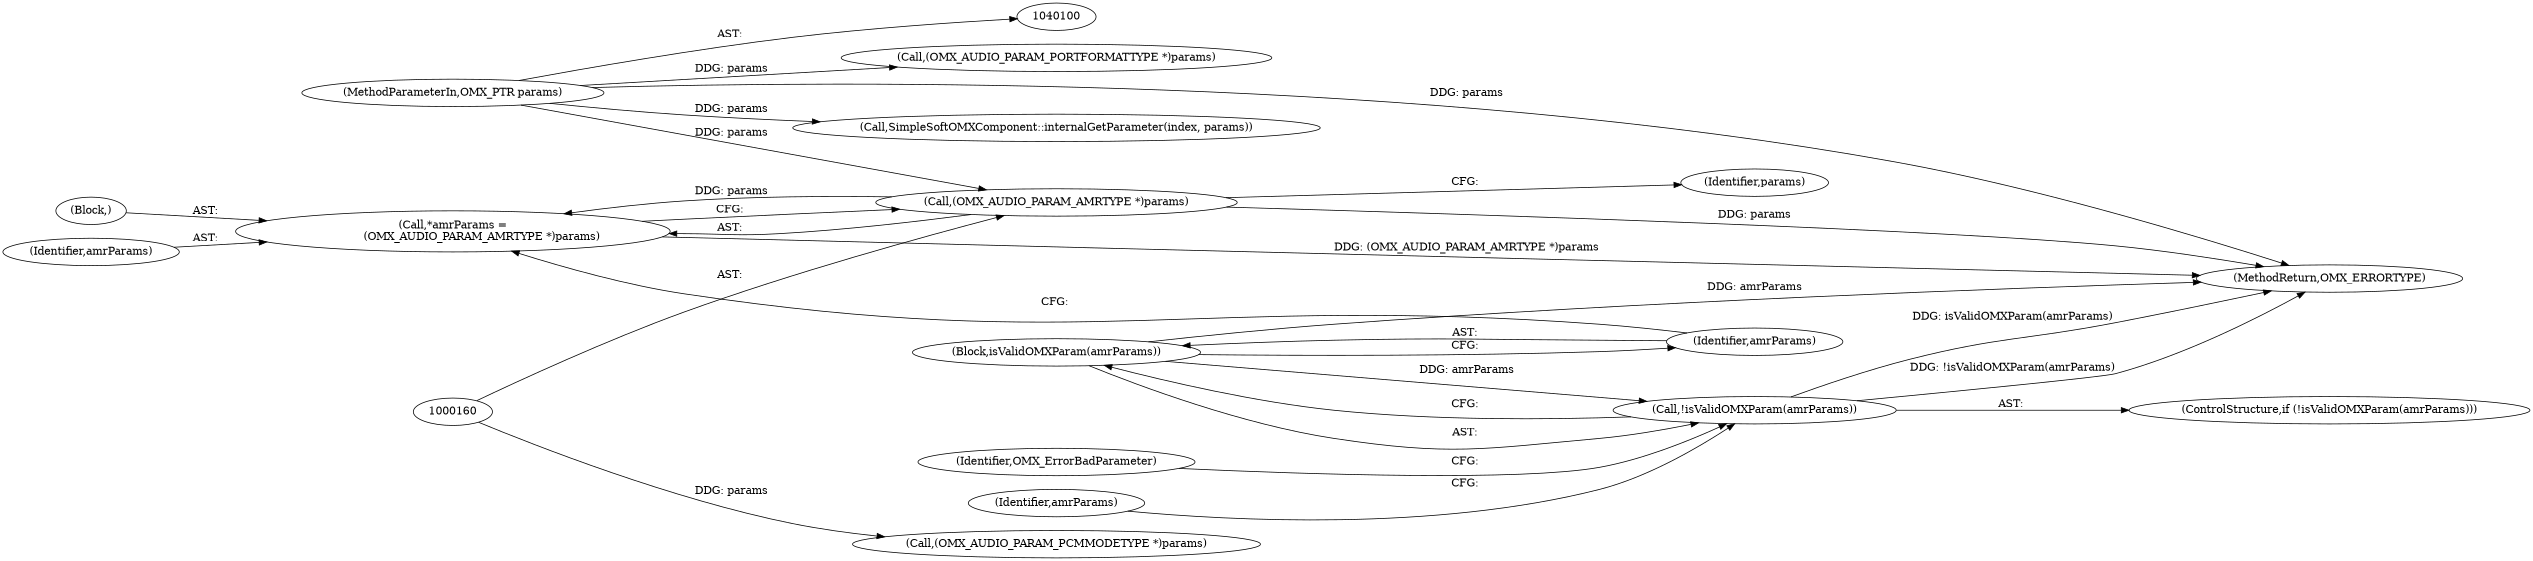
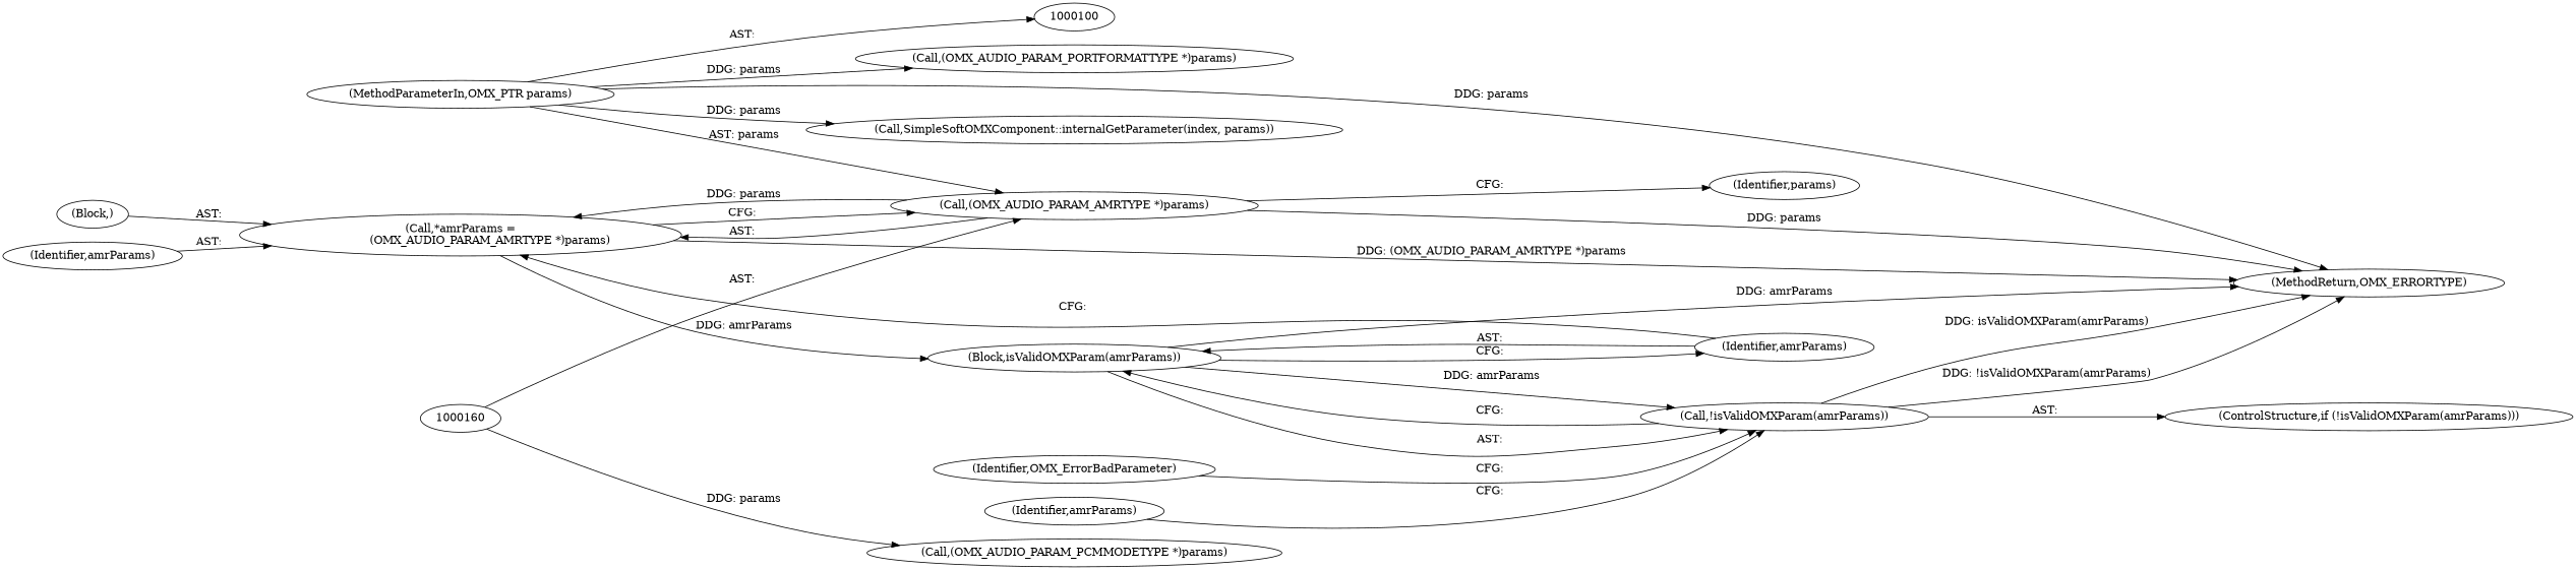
  digraph {
    rankdir=LR
    n1 [label="(Call,*amrParams =\n                 (OMX_AUDIO_PARAM_AMRTYPE *)params)"]
    n2 [label="(Call,(OMX_AUDIO_PARAM_AMRTYPE *)params)"]
    n3 [label="(Block,isValidOMXParam(amrParams))"]
    n4 [label="(MethodReturn,OMX_ERRORTYPE)"]
    n5 [label="(Identifier,params)"]
    n6 [label="(Call,!isValidOMXParam(amrParams))"]
    n7 [label="(Identifier,amrParams)"]
    n8 [label="(Block,)"]
    n9 [label="(MethodParameterIn,OMX_PTR params)"]
    n10 [label="(Call,(OMX_AUDIO_PARAM_PORTFORMATTYPE *)params)"]
    n11 [label="(Call,SimpleSoftOMXComponent::internalGetParameter(index, params))"]
-   1000100 [label=1040100]
+   1000100
    n13 [label="(Call,(OMX_AUDIO_PARAM_PCMMODETYPE *)params)"]
    n14 [label="(ControlStructure,if (!isValidOMXParam(amrParams)))"]
    n15 [label="(Identifier,amrParams)"]
    n16 [label="(Identifier,amrParams)"]
    n17 [label="(Identifier,OMX_ErrorBadParameter)"]
    1000160
    n1 -> n2 [label="CFG: "]
+   n1 -> n3 [label="DDG: amrParams"]
    n1 -> n4 [label="DDG: (OMX_AUDIO_PARAM_AMRTYPE *)params"]
    n2 -> n1 [label="AST: "]
    n2 -> n1 [label="DDG: params"]
    n2 -> n4 [label="DDG: params"]
    n2 -> n5 [label="CFG: "]
    n3 -> n4 [label="DDG: amrParams"]
    n3 -> n6 [label="AST: "]
    n3 -> n6 [label="DDG: amrParams"]
    n3 -> n7 [label="CFG: "]
    n6 -> n3 [label="CFG: "]
    n6 -> n4 [label="DDG: isValidOMXParam(amrParams)"]
    n6 -> n4 [label="DDG: !isValidOMXParam(amrParams)"]
    n6 -> n14 [label="AST: "]
    n7 -> n1 [label="CFG: "]
    n7 -> n3 [label="AST: "]
    n8 -> n1 [label="AST: "]
-   n9 -> n2 [label="DDG: params"]
+   n9 -> n2 [label="AST: params"]
    n9 -> n4 [label="DDG: params"]
    n9 -> n10 [label="DDG: params"]
    n9 -> n11 [label="DDG: params"]
    n9 -> 1000100 [label="AST: "]
    n15 -> n6 [label="CFG: "]
    n16 -> n1 [label="AST: "]
    n17 -> n6 [label="CFG: "]
    1000160 -> n2 [label="AST: "]
    1000160 -> n13 [label="DDG: params"]
  }
